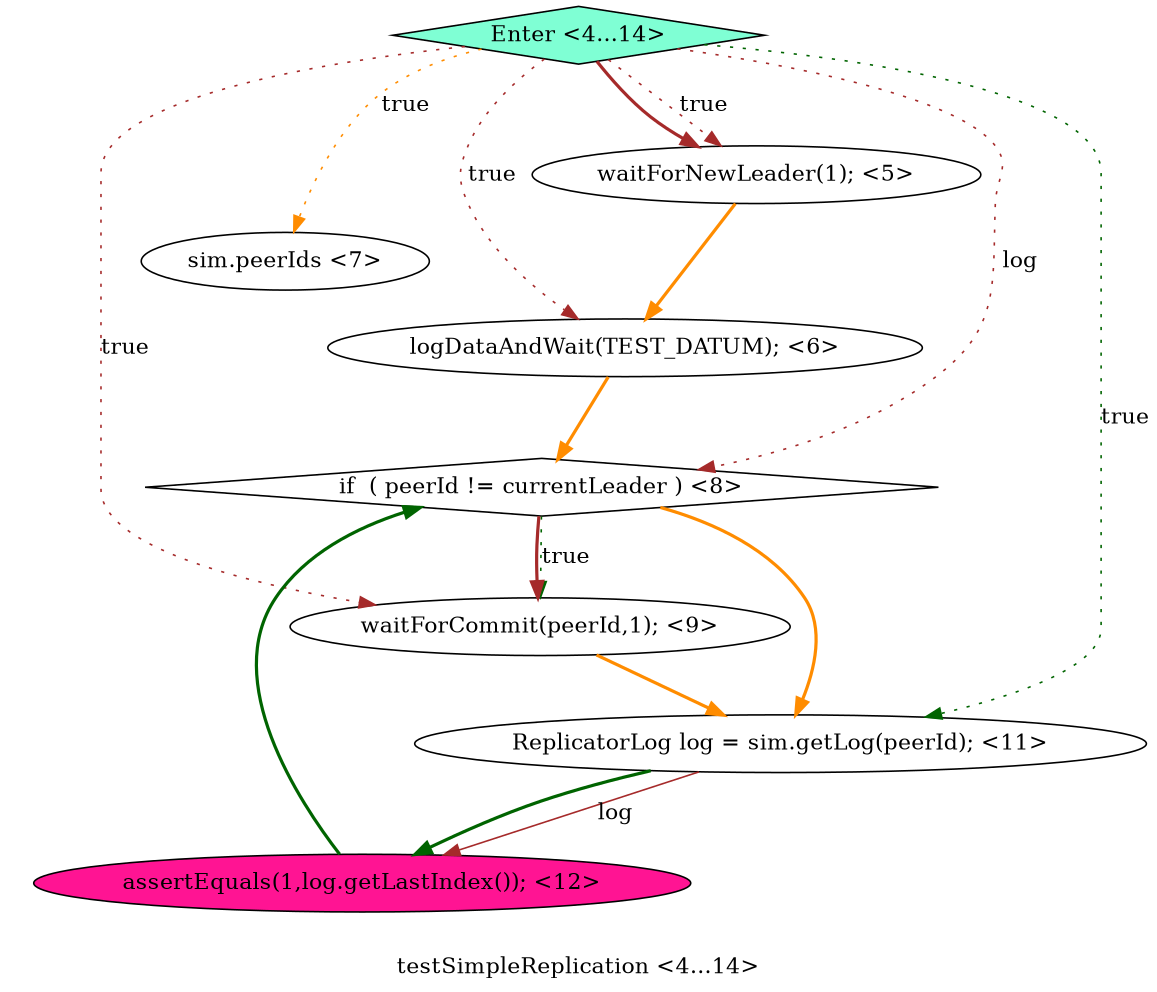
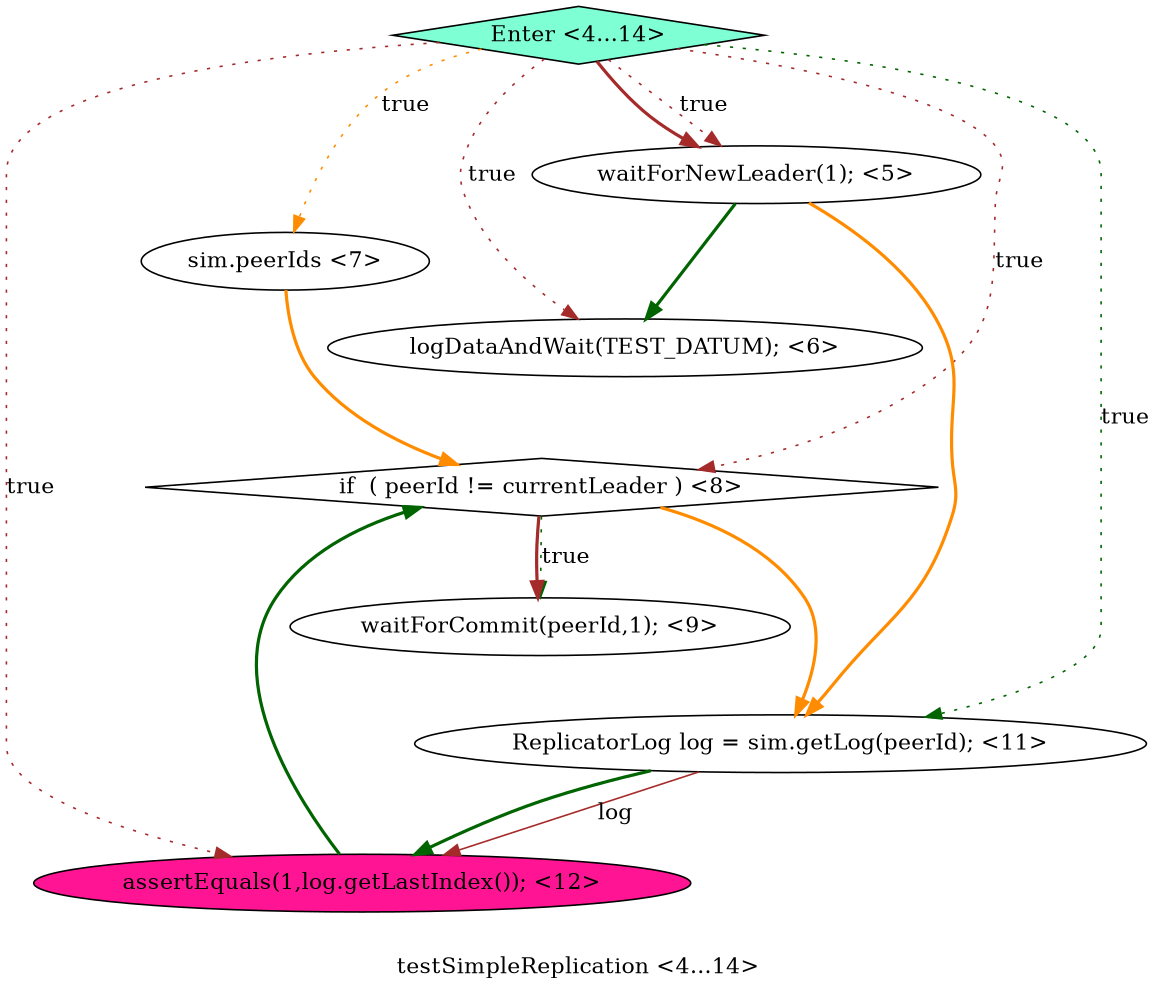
  digraph {
    label="testSimpleReplication <4...14>"
    node [fillcolor=white shape=ellipse style=filled]
    edge [color=brown style=bold]
    n1 [fillcolor=aquamarine label="Enter <4...14>" shape=diamond]
    n2 [label="sim.peerIds <7>"]
    n3 [label="waitForNewLeader(1); <5>"]
    n4 [label="if  ( peerId != currentLeader ) <8>" shape=diamond]
    n5 [fillcolor=deeppink label="assertEquals(1,log.getLastIndex()); <12>"]
    n6 [label="logDataAndWait(TEST_DATUM); <6>"]
    n7 [label="ReplicatorLog log = sim.getLog(peerId); <11>"]
    n8 [label="waitForCommit(peerId,1); <9>"]
    n1 -> n2 [color=darkorange label=true style=dotted]
    n1 -> n3 [label=true style=dotted]
    n1 -> n3
-   n1 -> n4 [label=log style=dotted]
-   n1 -> n8 [label=true style=dotted]
+   n1 -> n4 [label=true style=dotted]
+   n1 -> n5 [label=true style=dotted]
    n1 -> n6 [label=true style=dotted]
    n1 -> n7 [color=darkgreen label=true style=dotted]
-   n3 -> n6 [color=darkorange]
+   n3 -> n6 [color=darkgreen]
    n4 -> n7 [color=darkorange]
    n4 -> n8 [color=darkgreen label=true style=dotted]
    n4 -> n8
    n5 -> n4 [color=darkgreen]
-   n6 -> n4 [color=darkorange]
+   n2 -> n4 [color=darkorange]
    n7 -> n5 [label=log style=solid]
    n7 -> n5 [color=darkgreen]
-   n8 -> n7 [color=darkorange]
+   n3 -> n7 [color=darkorange]
  }
